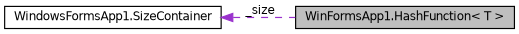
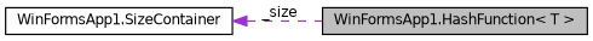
  digraph {
    rankdir=LR
    node [color=black fontname=Helvetica fontsize=10 shape=record style=filled]
    n1 [fillcolor=grey75 fontcolor=black height=0.2 label="WinFormsApp1.HashFunction\< T \>" width=0.4]
-   n2 [fillcolor=white height=0.2 label="WindowsFormsApp1.SizeContainer" width=0.4]
+   n2 [fillcolor=white height=0.2 label="WinFormsApp1.SizeContainer" width=0.4]
    n2 -> n1 [color=darkorchid3 dir=back fontname=Helvetica fontsize=10 label=" _size" labelfontname=Helvetica labelfontsize=10 style=dashed]
  }
